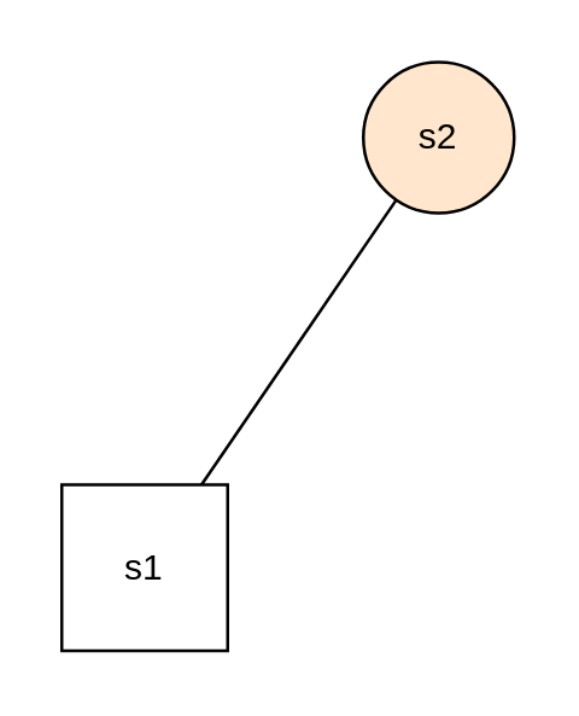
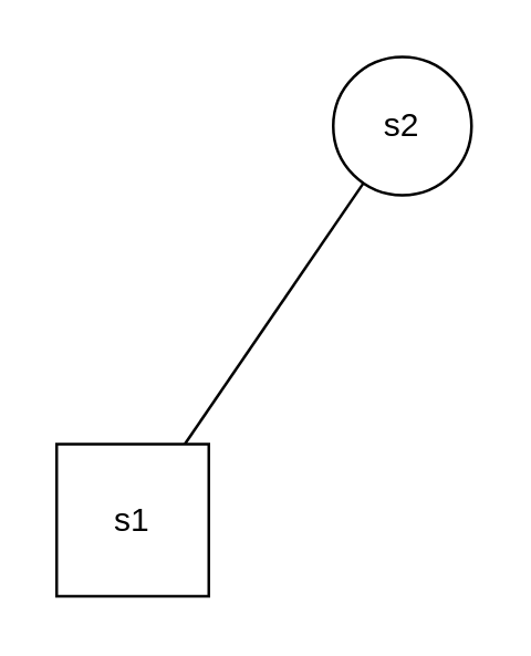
  <mxCell id="0" />
  <mxCell id="1" parent="0" />
- <mxCell id="2" value="&lt;div&gt;s2&lt;/div&gt;" style="ellipse;whiteSpace=wrap;html=1;aspect=fixed;fillColor=#ffe6cc;" vertex="1" parent="1"><mxGeometry x="120" y="20" width="50" height="50" as="geometry" /></mxCell>
+ <mxCell id="2" value="&lt;div&gt;s2&lt;/div&gt;" style="ellipse;whiteSpace=wrap;html=1;aspect=fixed;" vertex="1" parent="1"><mxGeometry x="120" y="20" width="50" height="50" as="geometry" /></mxCell>
  <mxCell id="3" style="rounded=0;orthogonalLoop=1;jettySize=auto;html=1;endArrow=none;endFill=0;" edge="1" parent="1" source="4" target="2"><mxGeometry relative="1" as="geometry" /></mxCell>
  <mxCell id="4" value="&lt;div&gt;s1&lt;/div&gt;" style="whiteSpace=wrap;html=1;aspect=fixed;direction=south;rounded=0;" vertex="1" parent="1"><mxGeometry x="20" y="160" width="55" height="55" as="geometry" /></mxCell>
